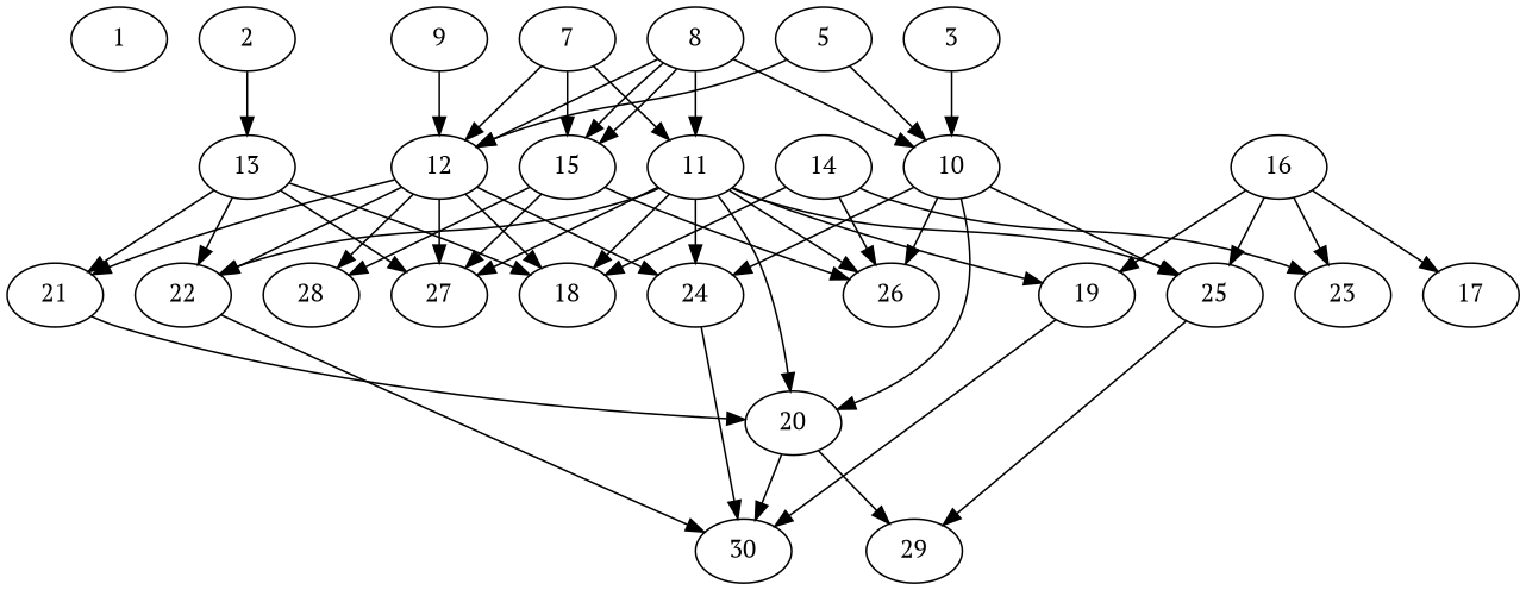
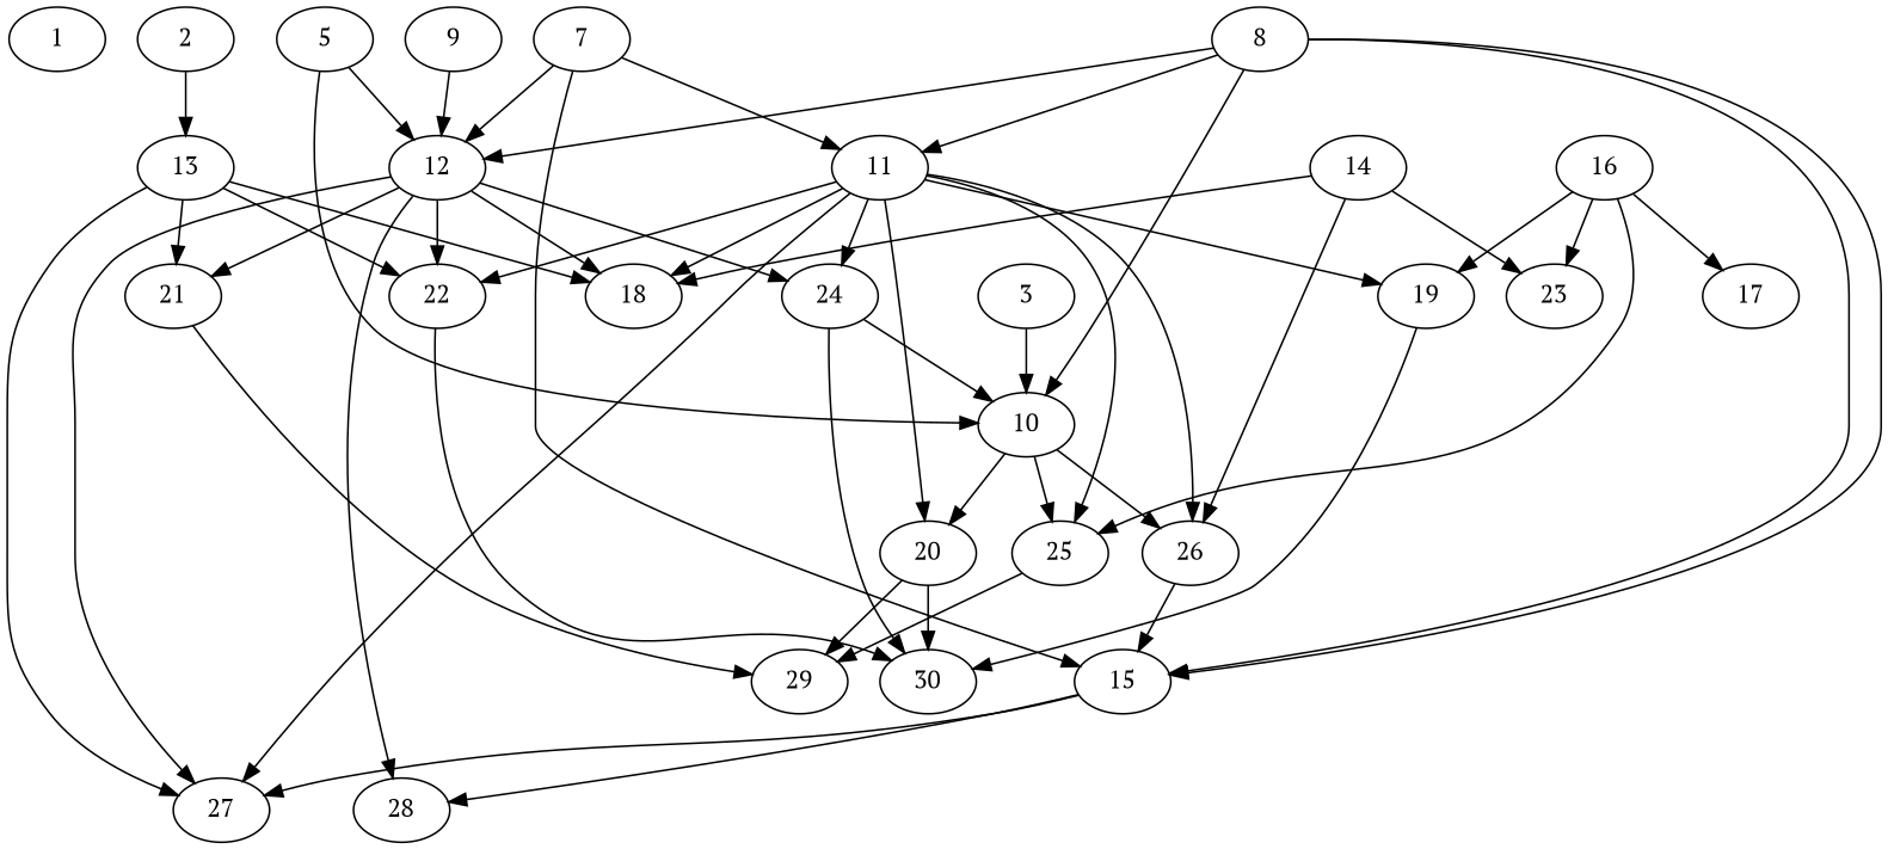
  digraph {
    fontname="PT Serif"
    node [alpha=0.11 fontname="PT Serif"]
    edge [fontname="PT Serif"]
    1 [alpha=0.06 expect_size=16782336]
    2 [alpha=0.17 expect_size=13195264]
    13 [alpha=0.20 expect_size=44337152]
    18 [alpha=0.07 expect_size=5877760]
    22 [alpha=0.10 expect_size=7675904]
    27 [alpha=0.09 expect_size=23788544]
    21 [alpha=0.05 expect_size=6494208]
    30 [expect_size=15318016]
    29 [alpha=0.01 expect_size=51568640]
    3 [alpha=0.16 expect_size=23208960]
    10 [alpha=0.18 expect_size=19185664]
    20 [alpha=0.02 expect_size=10688512]
    24 [expect_size=6333440]
    25 [alpha=0.01 expect_size=31327232]
    26 [alpha=0.14 expect_size=15704064]
    11 [alpha=0.01 expect_size=36353024]
    19 [alpha=0.05 expect_size=12078080]
    16 [alpha=0.03 expect_size=30986240]
    23 [alpha=0.04 expect_size=6524928]
    17 [alpha=0.04 expect_size=52074496]
    5 [alpha=0.06 expect_size=9516032]
    12 [alpha=0.20 expect_size=50424832]
    28 [alpha=0.16 expect_size=34132992]
    15 [alpha=0.13 expect_size=16907264]
    7 [alpha=0.00 expect_size=10303488]
    14 [expect_size=35660800]
    8 [alpha=0.03 expect_size=33748992]
    9 [alpha=0.19 expect_size=45523968]
    2 -> 13
    13 -> 18
    13 -> 22
    13 -> 27
    13 -> 21
    22 -> 30
-   21 -> 20
+   21 -> 29
    3 -> 10
    10 -> 20
-   10 -> 24
+   24 -> 10
    10 -> 25
    10 -> 26
    20 -> 30
    20 -> 29
    24 -> 30
    25 -> 29
    11 -> 18
    11 -> 22
    11 -> 27
    11 -> 20
    11 -> 24
    11 -> 25
    11 -> 26
    11 -> 19
    19 -> 30
    16 -> 25
    16 -> 19
    16 -> 23
    16 -> 17
    5 -> 10
    5 -> 12
    12 -> 18
    12 -> 22
    12 -> 27
    12 -> 21
    12 -> 24
    12 -> 28
    15 -> 27
-   15 -> 26
+   26 -> 15
    15 -> 28
    7 -> 11
    7 -> 12
    7 -> 15
    14 -> 18
    14 -> 26
    14 -> 23
    8 -> 10
    8 -> 11
    8 -> 12
    8 -> 15
    8 -> 15
    9 -> 12
  }
